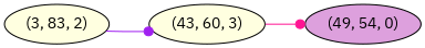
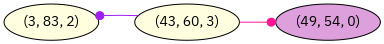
  digraph {
    fontname="IBM Plex Sans"
    rankdir=LR
    node [fillcolor=lightyellow fontname="IBM Plex Sans" style=filled]
    edge [arrowhead=dot fontname="IBM Plex Sans"]
    "(3, 83, 2)"
    "(43, 60, 3)"
    n3 [fillcolor=plum label="(49, 54, 0)"]
-   "(3, 83, 2)" -> "(43, 60, 3)" [color=purple]
+   "(43, 60, 3)" -> "(3, 83, 2)" [color=purple]
    "(43, 60, 3)" -> n3 [color=deeppink]
  }
